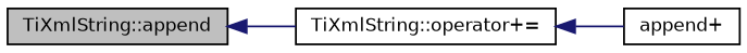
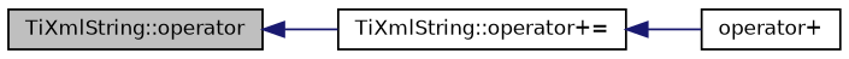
  digraph {
    rankdir=LR
    node [color=black fillcolor=white fontname=Helvetica fontsize=10 shape=record style=filled]
    edge [color=midnightblue dir=back fontname=Helvetica fontsize=10 labelfontname=Helvetica labelfontsize=10 style=solid]
-   n1 [fillcolor=grey75 fontcolor=black height=0.2 label="TiXmlString::append" width=0.4]
+   n1 [fillcolor=grey75 fontcolor=black height=0.2 label="TiXmlString::operator" width=0.4]
    n2 [height=0.2 label="TiXmlString::operator+=" width=0.4]
-   n3 [height=0.2 label="append+" width=0.4]
+   n3 [height=0.2 label="operator+" width=0.4]
    n1 -> n2
    n2 -> n3
  }
